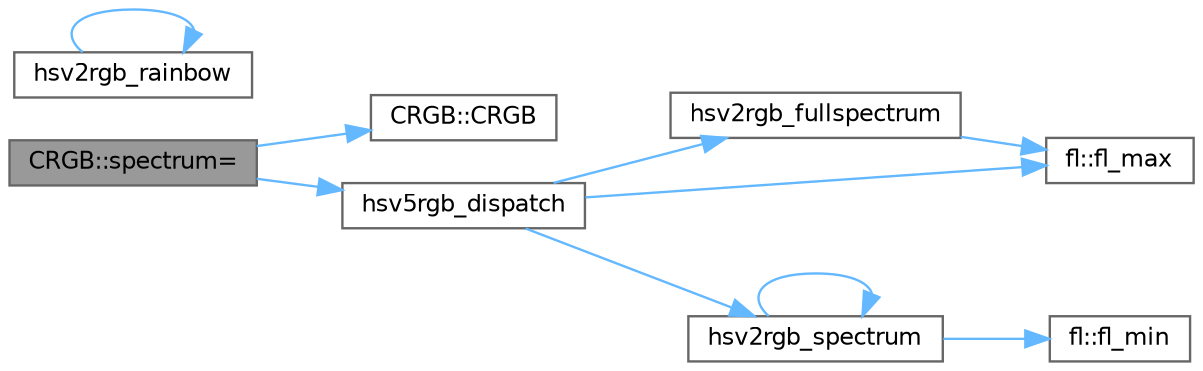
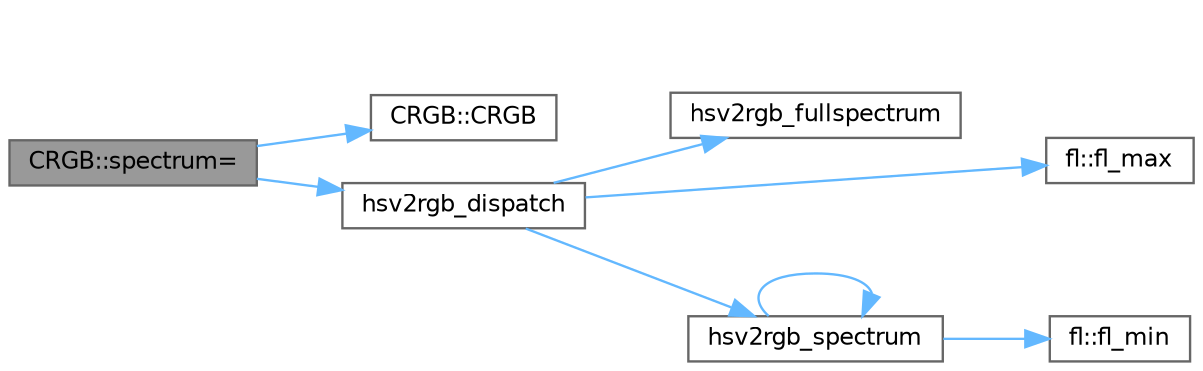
  digraph {
    rankdir=LR
    node [color=grey40 fillcolor=white fontname=Helvetica fontsize=10 shape=box style=filled]
    edge [color=steelblue1 fontname=Helvetica fontsize=10 labelfontname=Helvetica labelfontsize=10 style=solid]
    n1 [color=gray40 fillcolor=grey60 fontcolor=black height=0.2 label="CRGB::spectrum=" width=0.4]
    n2 [height=0.2 label="CRGB::CRGB" width=0.4]
-   n3 [height=0.2 label=hsv5rgb_dispatch width=0.4]
+   n3 [height=0.2 label=hsv2rgb_dispatch width=0.4]
    n4 [height=0.2 label=hsv2rgb_fullspectrum width=0.4]
    n5 [height=0.2 label=hsv2rgb_spectrum width=0.4]
    n6 [height=0.2 label="fl::fl_max" width=0.4]
-   n7 [height=0.2 label=hsv2rgb_rainbow width=0.4]
    n8 [height=0.2 label="fl::fl_min" width=0.4]
    n1 -> n2
    n1 -> n3
    n3 -> n4
    n3 -> n5
    n3 -> n6
-   n4 -> n6
    n5 -> n5
    n5 -> n8
-   n7 -> n7
  }
